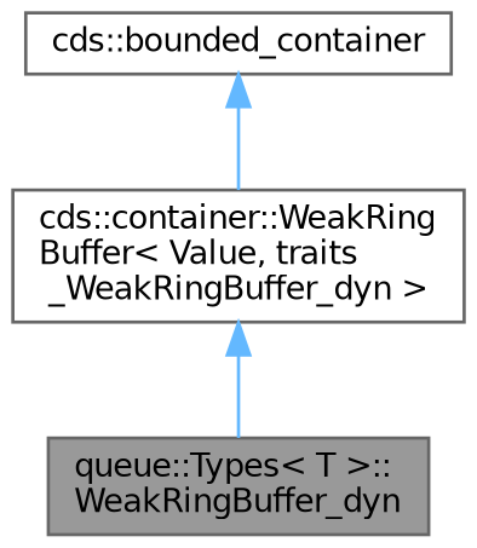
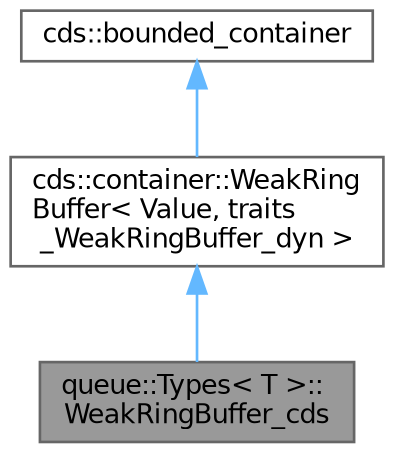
  digraph {
    node [color=gray40 fillcolor=white fontname=Helvetica fontsize=10 shape=box style=filled]
    edge [color=steelblue1 dir=back fontname=Helvetica fontsize=10 labelfontname=Helvetica labelfontsize=10 style=solid]
-   n1 [fillcolor=grey60 fontcolor=black height=0.2 label="queue::Types\< T \>::\lWeakRingBuffer_dyn" width=0.4]
+   n1 [fillcolor=grey60 fontcolor=black height=0.2 label="queue::Types\< T \>::\lWeakRingBuffer_cds" width=0.4]
    n2 [height=0.2 label="cds::container::WeakRing\lBuffer\< Value, traits\l_WeakRingBuffer_dyn \>" width=0.4]
    n3 [height=0.2 label="cds::bounded_container" width=0.4]
    n2 -> n1
    n3 -> n2
  }
